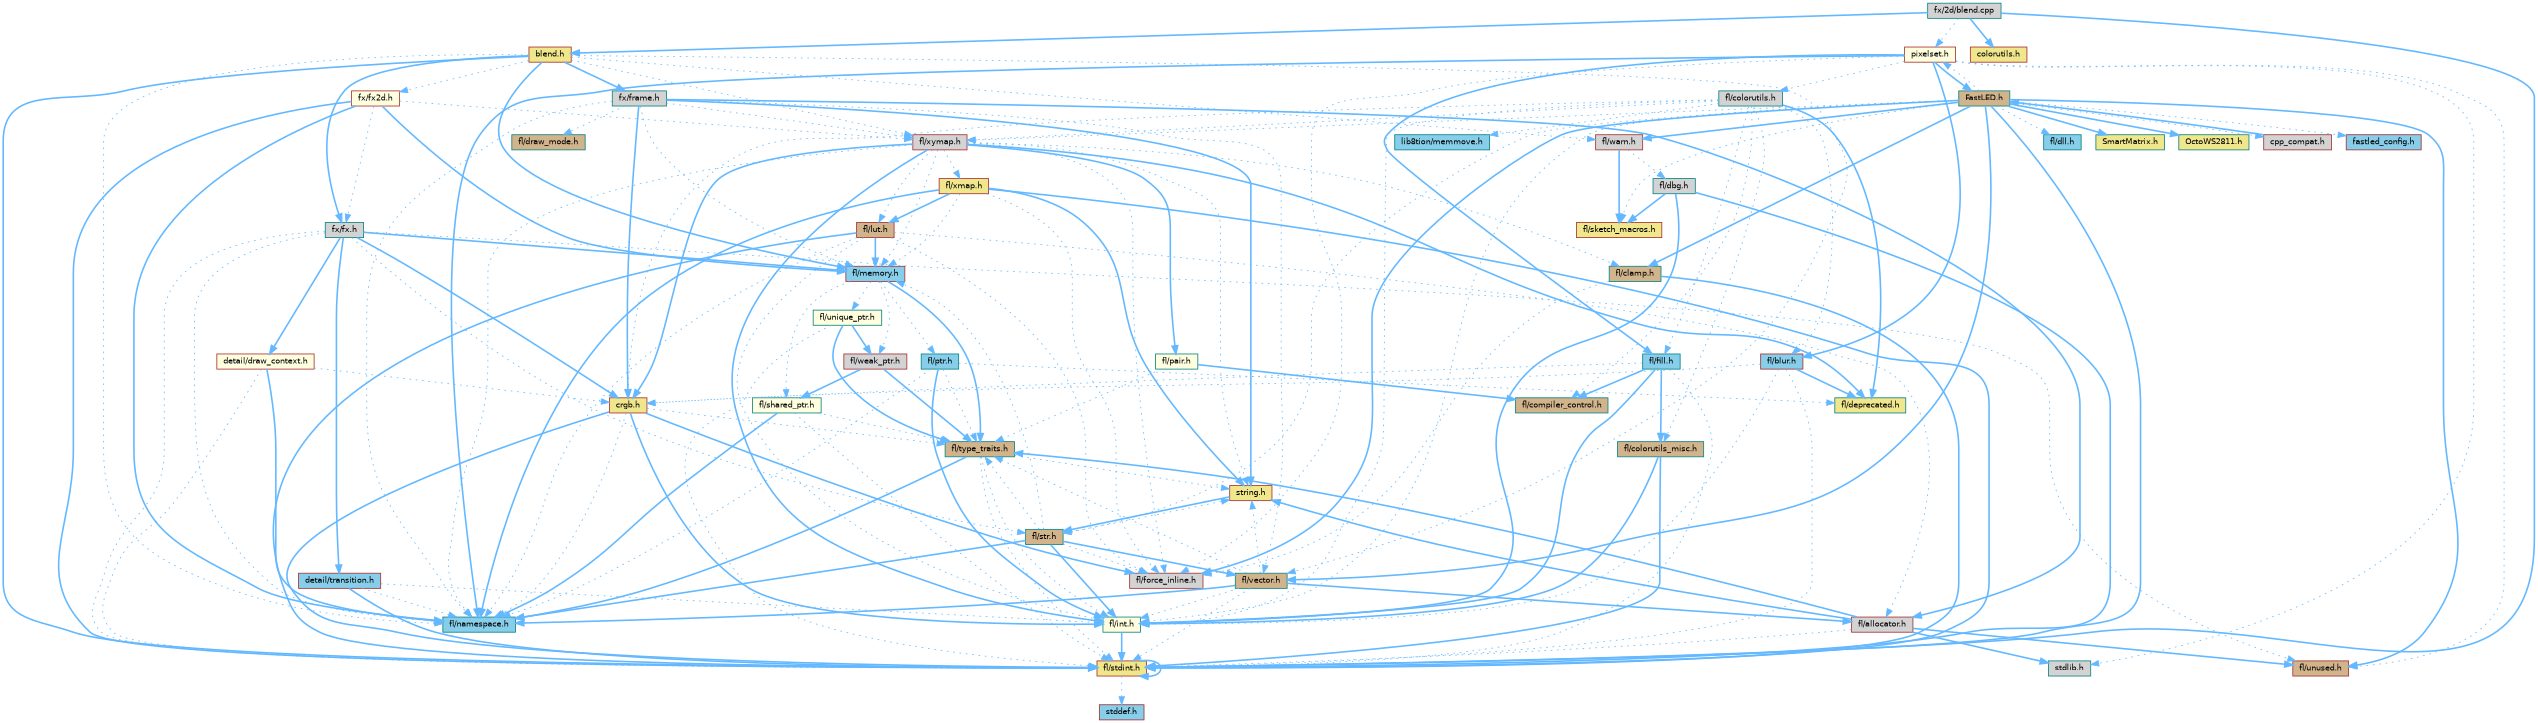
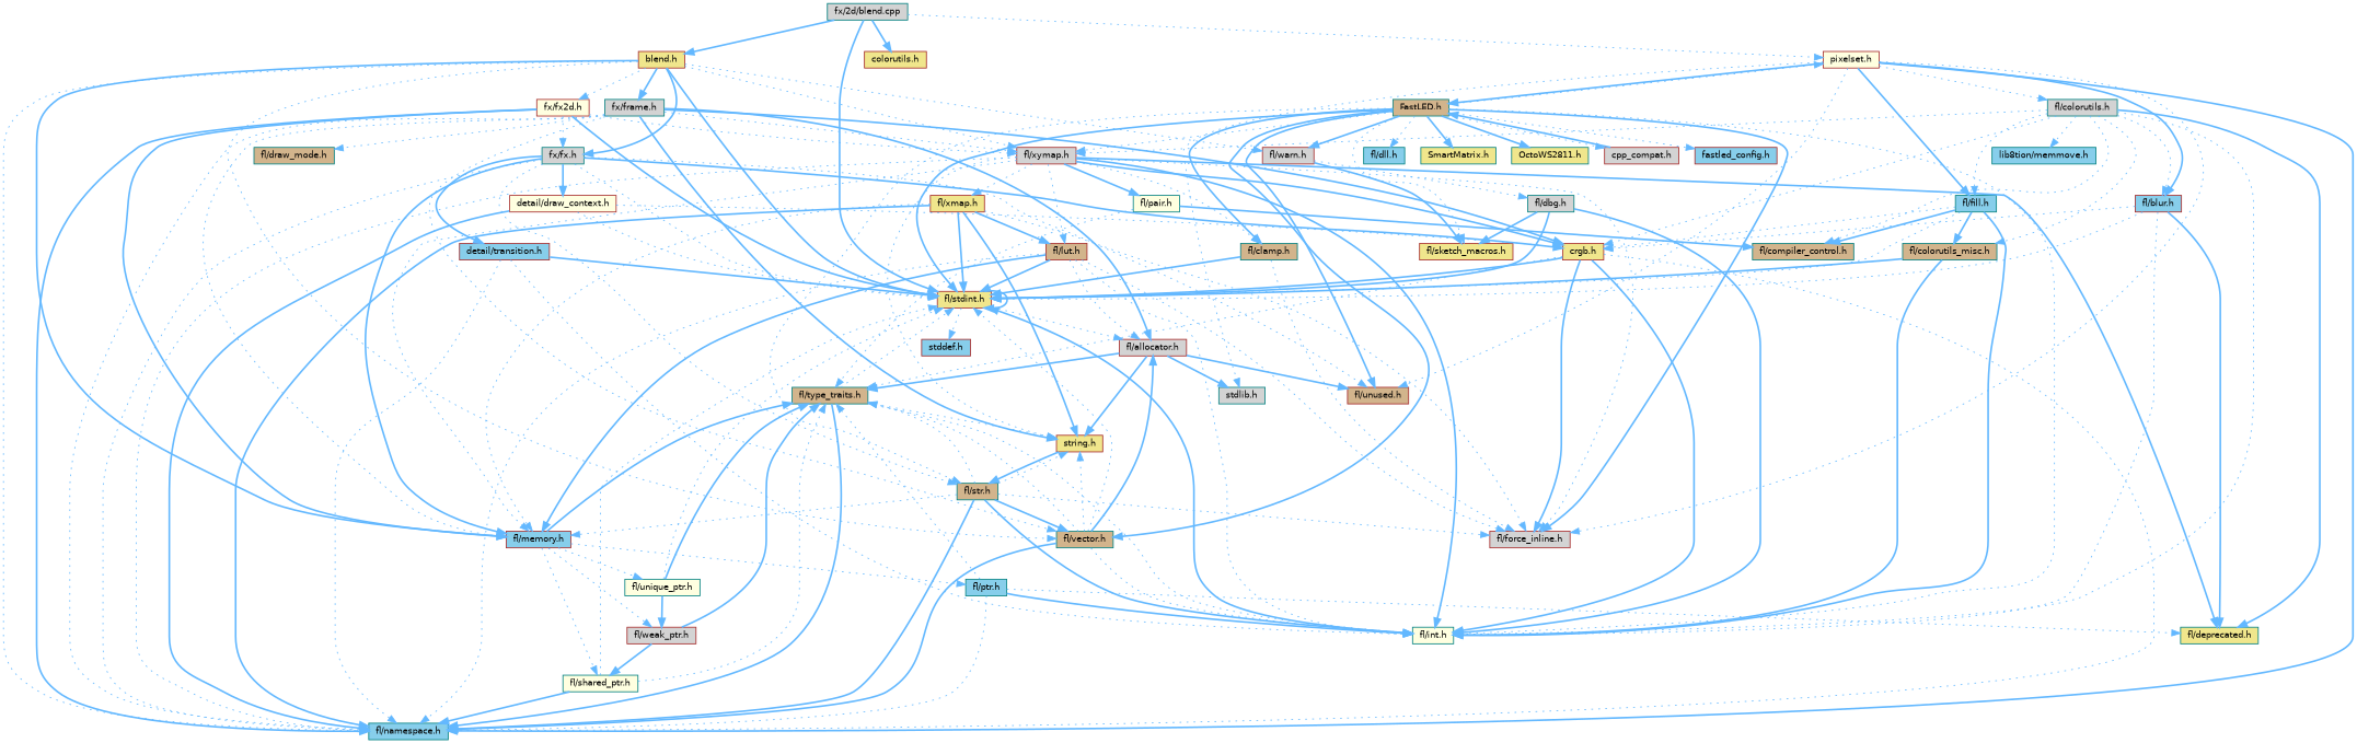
  digraph {
    node [color=teal fillcolor=lightgrey fontname=Helvetica fontsize=10 shape=box style=filled]
    edge [color=steelblue1 fontname=Helvetica fontsize=10 labelfontname=Helvetica labelfontsize=10 style=dotted]
    n1 [fontcolor=black height=0.2 label="fx/2d/blend.cpp" width=0.4]
    n2 [color=brown fillcolor=khaki height=0.2 label="blend.h" width=0.4]
    n3 [color=brown fillcolor=khaki height=0.2 label="fl/stdint.h" width=0.4]
    n4 [color=brown fillcolor=khaki height=0.2 label="colorutils.h" width=0.4]
    n5 [color=brown fillcolor=lightyellow height=0.2 label="pixelset.h" width=0.4]
    n6 [fillcolor=skyblue height=0.2 label="fl/namespace.h" width=0.4]
    n7 [color=brown fillcolor=skyblue height=0.2 label="fl/memory.h" width=0.4]
    n8 [fillcolor=tan height=0.2 label="fl/vector.h" width=0.4]
    n9 [color=brown height=0.2 label="fl/warn.h" width=0.4]
    n10 [color=brown height=0.2 label="fl/xymap.h" width=0.4]
    n11 [height=0.2 label="fx/frame.h" width=0.4]
    n12 [height=0.2 label="fx/fx.h" width=0.4]
    n13 [color=brown fillcolor=lightyellow height=0.2 label="fx/fx2d.h" width=0.4]
    n14 [color=brown fillcolor=skyblue height=0.2 label="stddef.h" width=0.4]
    n15 [color=brown height=0.2 label="fl/force_inline.h" width=0.4]
    n16 [height=0.2 label="stdlib.h" width=0.4]
    n17 [color=brown fillcolor=tan height=0.2 label="fl/unused.h" width=0.4]
    n18 [height=0.2 label="fl/colorutils.h" width=0.4]
    n19 [color=brown fillcolor=skyblue height=0.2 label="fl/blur.h" width=0.4]
    n20 [fillcolor=skyblue height=0.2 label="fl/fill.h" width=0.4]
    n21 [fillcolor=tan height=0.2 label="FastLED.h" width=0.4]
    n22 [fillcolor=skyblue height=0.2 label="fl/ptr.h" width=0.4]
    n23 [fillcolor=tan height=0.2 label="fl/type_traits.h" width=0.4]
    n24 [fillcolor=lightyellow height=0.2 label="fl/shared_ptr.h" width=0.4]
    n25 [color=brown height=0.2 label="fl/weak_ptr.h" width=0.4]
    n26 [fillcolor=lightyellow height=0.2 label="fl/unique_ptr.h" width=0.4]
    n27 [fillcolor=lightyellow height=0.2 label="fl/int.h" width=0.4]
    n28 [color=brown fillcolor=khaki height=0.2 label="string.h" width=0.4]
    n29 [color=brown height=0.2 label="fl/allocator.h" width=0.4]
    n30 [height=0.2 label="fl/dbg.h" width=0.4]
    n31 [color=brown fillcolor=khaki height=0.2 label="fl/sketch_macros.h" width=0.4]
    n32 [fillcolor=khaki height=0.2 label="fl/deprecated.h" width=0.4]
    n33 [fillcolor=lightyellow height=0.2 label="fl/pair.h" width=0.4]
    n34 [color=brown fillcolor=khaki height=0.2 label="crgb.h" width=0.4]
    n35 [fillcolor=tan height=0.2 label="fl/clamp.h" width=0.4]
    n36 [color=brown fillcolor=tan height=0.2 label="fl/lut.h" width=0.4]
    n37 [color=brown fillcolor=khaki height=0.2 label="fl/xmap.h" width=0.4]
    n38 [fillcolor=tan height=0.2 label="fl/draw_mode.h" width=0.4]
    n39 [fillcolor=tan height=0.2 label="fl/str.h" width=0.4]
    n40 [color=brown fillcolor=lightyellow height=0.2 label="detail/draw_context.h" width=0.4]
    n41 [color=brown fillcolor=skyblue height=0.2 label="detail/transition.h" width=0.4]
    n42 [fillcolor=tan height=0.2 label="fl/compiler_control.h" width=0.4]
    n43 [fillcolor=tan height=0.2 label="fl/colorutils_misc.h" width=0.4]
    n44 [fillcolor=skyblue height=0.2 label="lib8tion/memmove.h" width=0.4]
    n45 [fillcolor=skyblue height=0.2 label="fl/dll.h" width=0.4]
    n46 [fillcolor=khaki height=0.2 label="SmartMatrix.h" width=0.4]
    n47 [fillcolor=khaki height=0.2 label="OctoWS2811.h" width=0.4]
    n48 [color=brown height=0.2 label="cpp_compat.h" width=0.4]
    n49 [color=brown fillcolor=skyblue height=0.2 label="fastled_config.h" width=0.4]
    n1 -> n2 [style=bold]
    n1 -> n3 [style=bold]
    n1 -> n4 [style=bold]
    n1 -> n5
    n2 -> n3 [style=bold]
    n2 -> n6
    n2 -> n7 [style=bold]
    n2 -> n8
    n2 -> n9
    n2 -> n10
    n2 -> n11 [style=bold]
    n2 -> n12 [style=bold]
    n2 -> n13
    n3 -> n3 [style=bold]
    n3 -> n14
    n5 -> n6 [style=bold]
    n5 -> n15
    n5 -> n16
    n5 -> n17
    n5 -> n18
    n5 -> n19 [style=bold]
    n5 -> n20 [style=bold]
    n5 -> n21 [style=bold]
    n7 -> n22
    n7 -> n23 [style=bold]
    n7 -> n24
    n7 -> n25
    n7 -> n26
    n8 -> n3
    n8 -> n6 [style=bold]
    n8 -> n23
    n8 -> n27
    n8 -> n28
    n8 -> n29 [style=bold]
    n9 -> n30
    n9 -> n31 [style=bold]
    n10 -> n6
    n10 -> n7
    n10 -> n15
    n10 -> n27 [style=bold]
    n10 -> n28
    n10 -> n32 [style=bold]
    n10 -> n33 [style=bold]
    n10 -> n34 [style=bold]
    n10 -> n35
    n10 -> n36
    n10 -> n37
    n11 -> n6
    n11 -> n7
    n11 -> n8
    n11 -> n10
    n11 -> n28 [style=bold]
    n11 -> n29 [style=bold]
    n11 -> n34 [style=bold]
    n11 -> n38
    n12 -> n3
    n12 -> n6
    n12 -> n7 [style=bold]
    n12 -> n17
    n12 -> n34 [style=bold]
    n12 -> n39
    n12 -> n40 [style=bold]
    n12 -> n41 [style=bold]
    n13 -> n3 [style=bold]
    n13 -> n6 [style=bold]
    n13 -> n7 [style=bold]
    n13 -> n10
    n13 -> n12
    n18 -> n10
    n18 -> n19
    n18 -> n20
    n18 -> n27
    n18 -> n32 [style=bold]
    n18 -> n34
    n18 -> n42
    n18 -> n43
    n18 -> n44
    n19 -> n3
    n19 -> n27
    n19 -> n32 [style=bold]
    n19 -> n34
    n20 -> n3
    n20 -> n27 [style=bold]
    n20 -> n34
    n20 -> n42 [style=bold]
    n20 -> n43 [style=bold]
    n21 -> n3 [style=bold]
    n21 -> n5
    n21 -> n8 [style=bold]
    n21 -> n9 [style=bold]
    n21 -> n10
    n21 -> n15 [style=bold]
    n21 -> n17 [style=bold]
    n21 -> n27
    n21 -> n31
    n21 -> n35 [style=bold]
    n21 -> n39
    n21 -> n45
    n21 -> n46 [style=bold]
    n21 -> n47 [style=bold]
    n21 -> n48
    n21 -> n49
    n22 -> n6
    n22 -> n23
    n22 -> n27 [style=bold]
    n22 -> n32
    n23 -> n3
    n23 -> n6 [style=bold]
    n23 -> n27
    n23 -> n28
    n24 -> n3
    n24 -> n6 [style=bold]
    n24 -> n23
    n25 -> n23 [style=bold]
    n25 -> n24 [style=bold]
    n26 -> n3
    n26 -> n23 [style=bold]
    n26 -> n25 [style=bold]
    n27 -> n3 [style=bold]
    n28 -> n39 [style=bold]
-   n29 -> n3
+   n3 -> n29
    n29 -> n16 [style=bold]
    n29 -> n17 [style=bold]
    n29 -> n23 [style=bold]
    n29 -> n28 [style=bold]
    n30 -> n3 [style=bold]
    n30 -> n27 [style=bold]
    n30 -> n31 [style=bold]
    n33 -> n23
    n33 -> n42 [style=bold]
    n34 -> n3 [style=bold]
    n34 -> n6
    n34 -> n15 [style=bold]
    n34 -> n23
    n34 -> n27 [style=bold]
    n35 -> n3 [style=bold]
    n35 -> n15
    n36 -> n3 [style=bold]
    n36 -> n6
    n36 -> n7 [style=bold]
    n36 -> n15
    n36 -> n27
    n36 -> n29
    n37 -> n3 [style=bold]
    n37 -> n6 [style=bold]
    n37 -> n7
    n37 -> n15
    n37 -> n28 [style=bold]
    n37 -> n36 [style=bold]
    n39 -> n6 [style=bold]
    n39 -> n7
    n39 -> n8 [style=bold]
    n39 -> n15
    n39 -> n23
    n39 -> n27 [style=bold]
    n39 -> n28
    n40 -> n3
    n40 -> n6 [style=bold]
    n40 -> n34
    n41 -> n3 [style=bold]
    n41 -> n6
    n41 -> n27
    n43 -> n3 [style=bold]
    n43 -> n27 [style=bold]
    n48 -> n21 [style=bold]
  }
